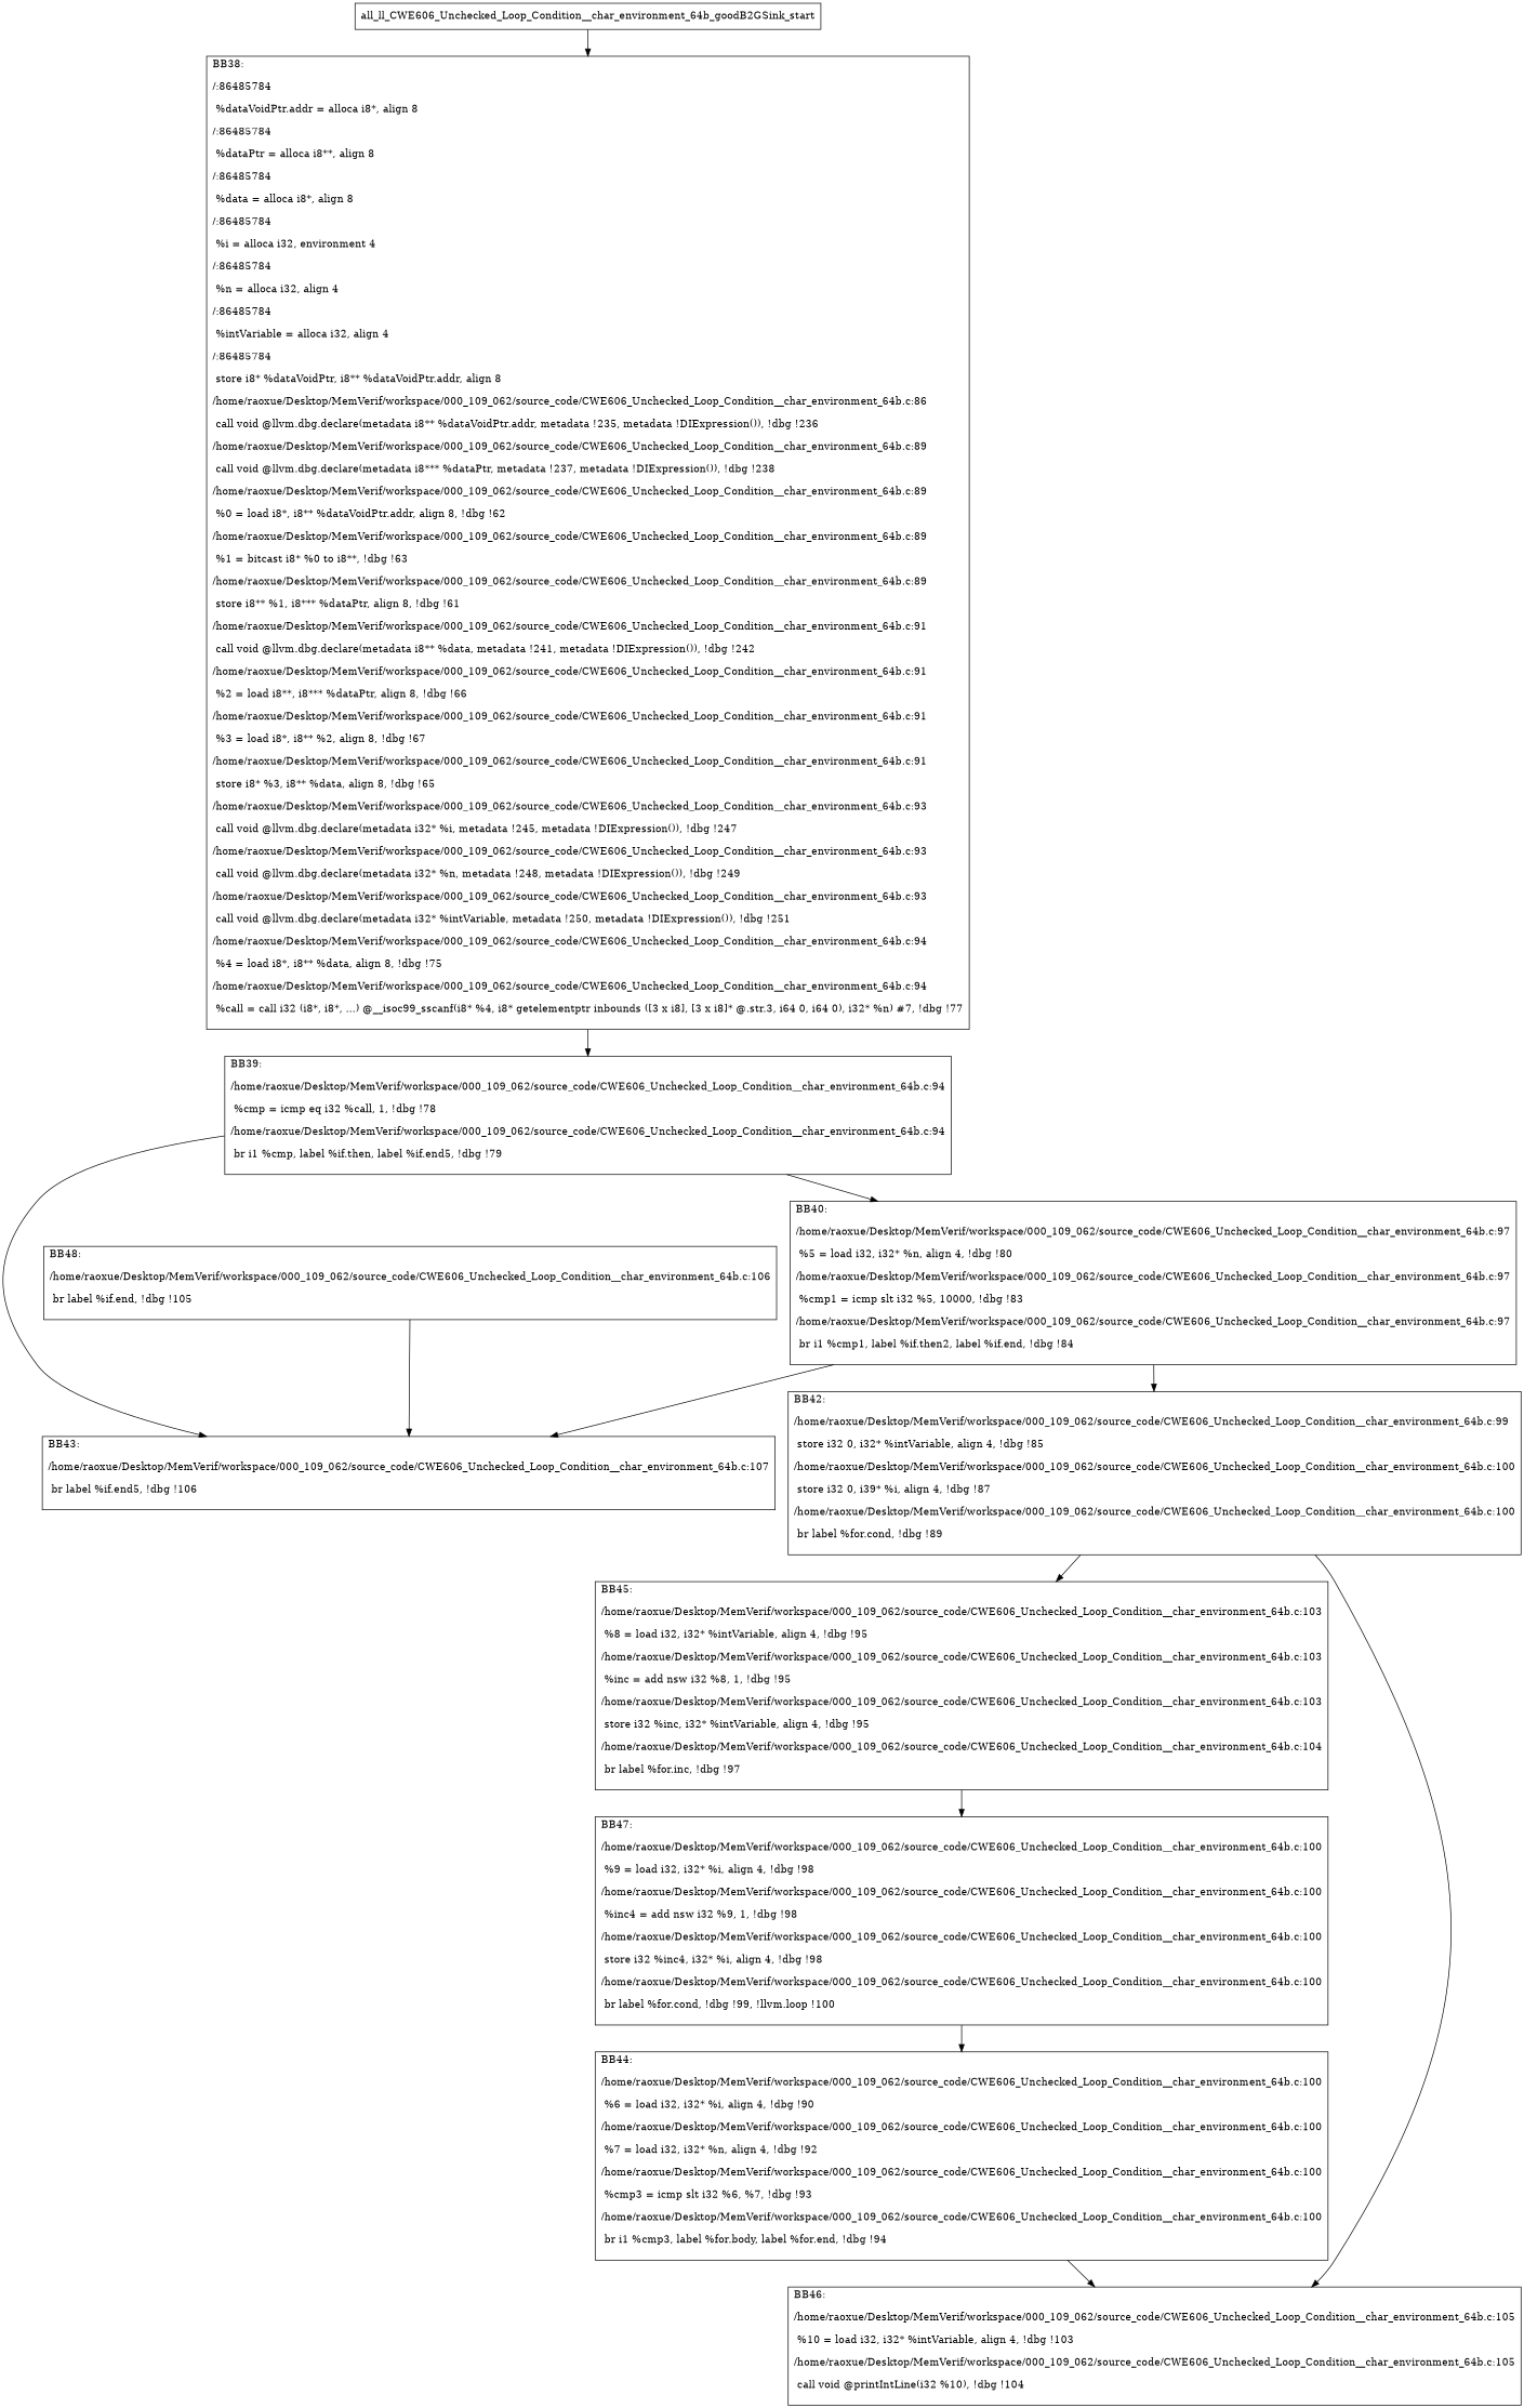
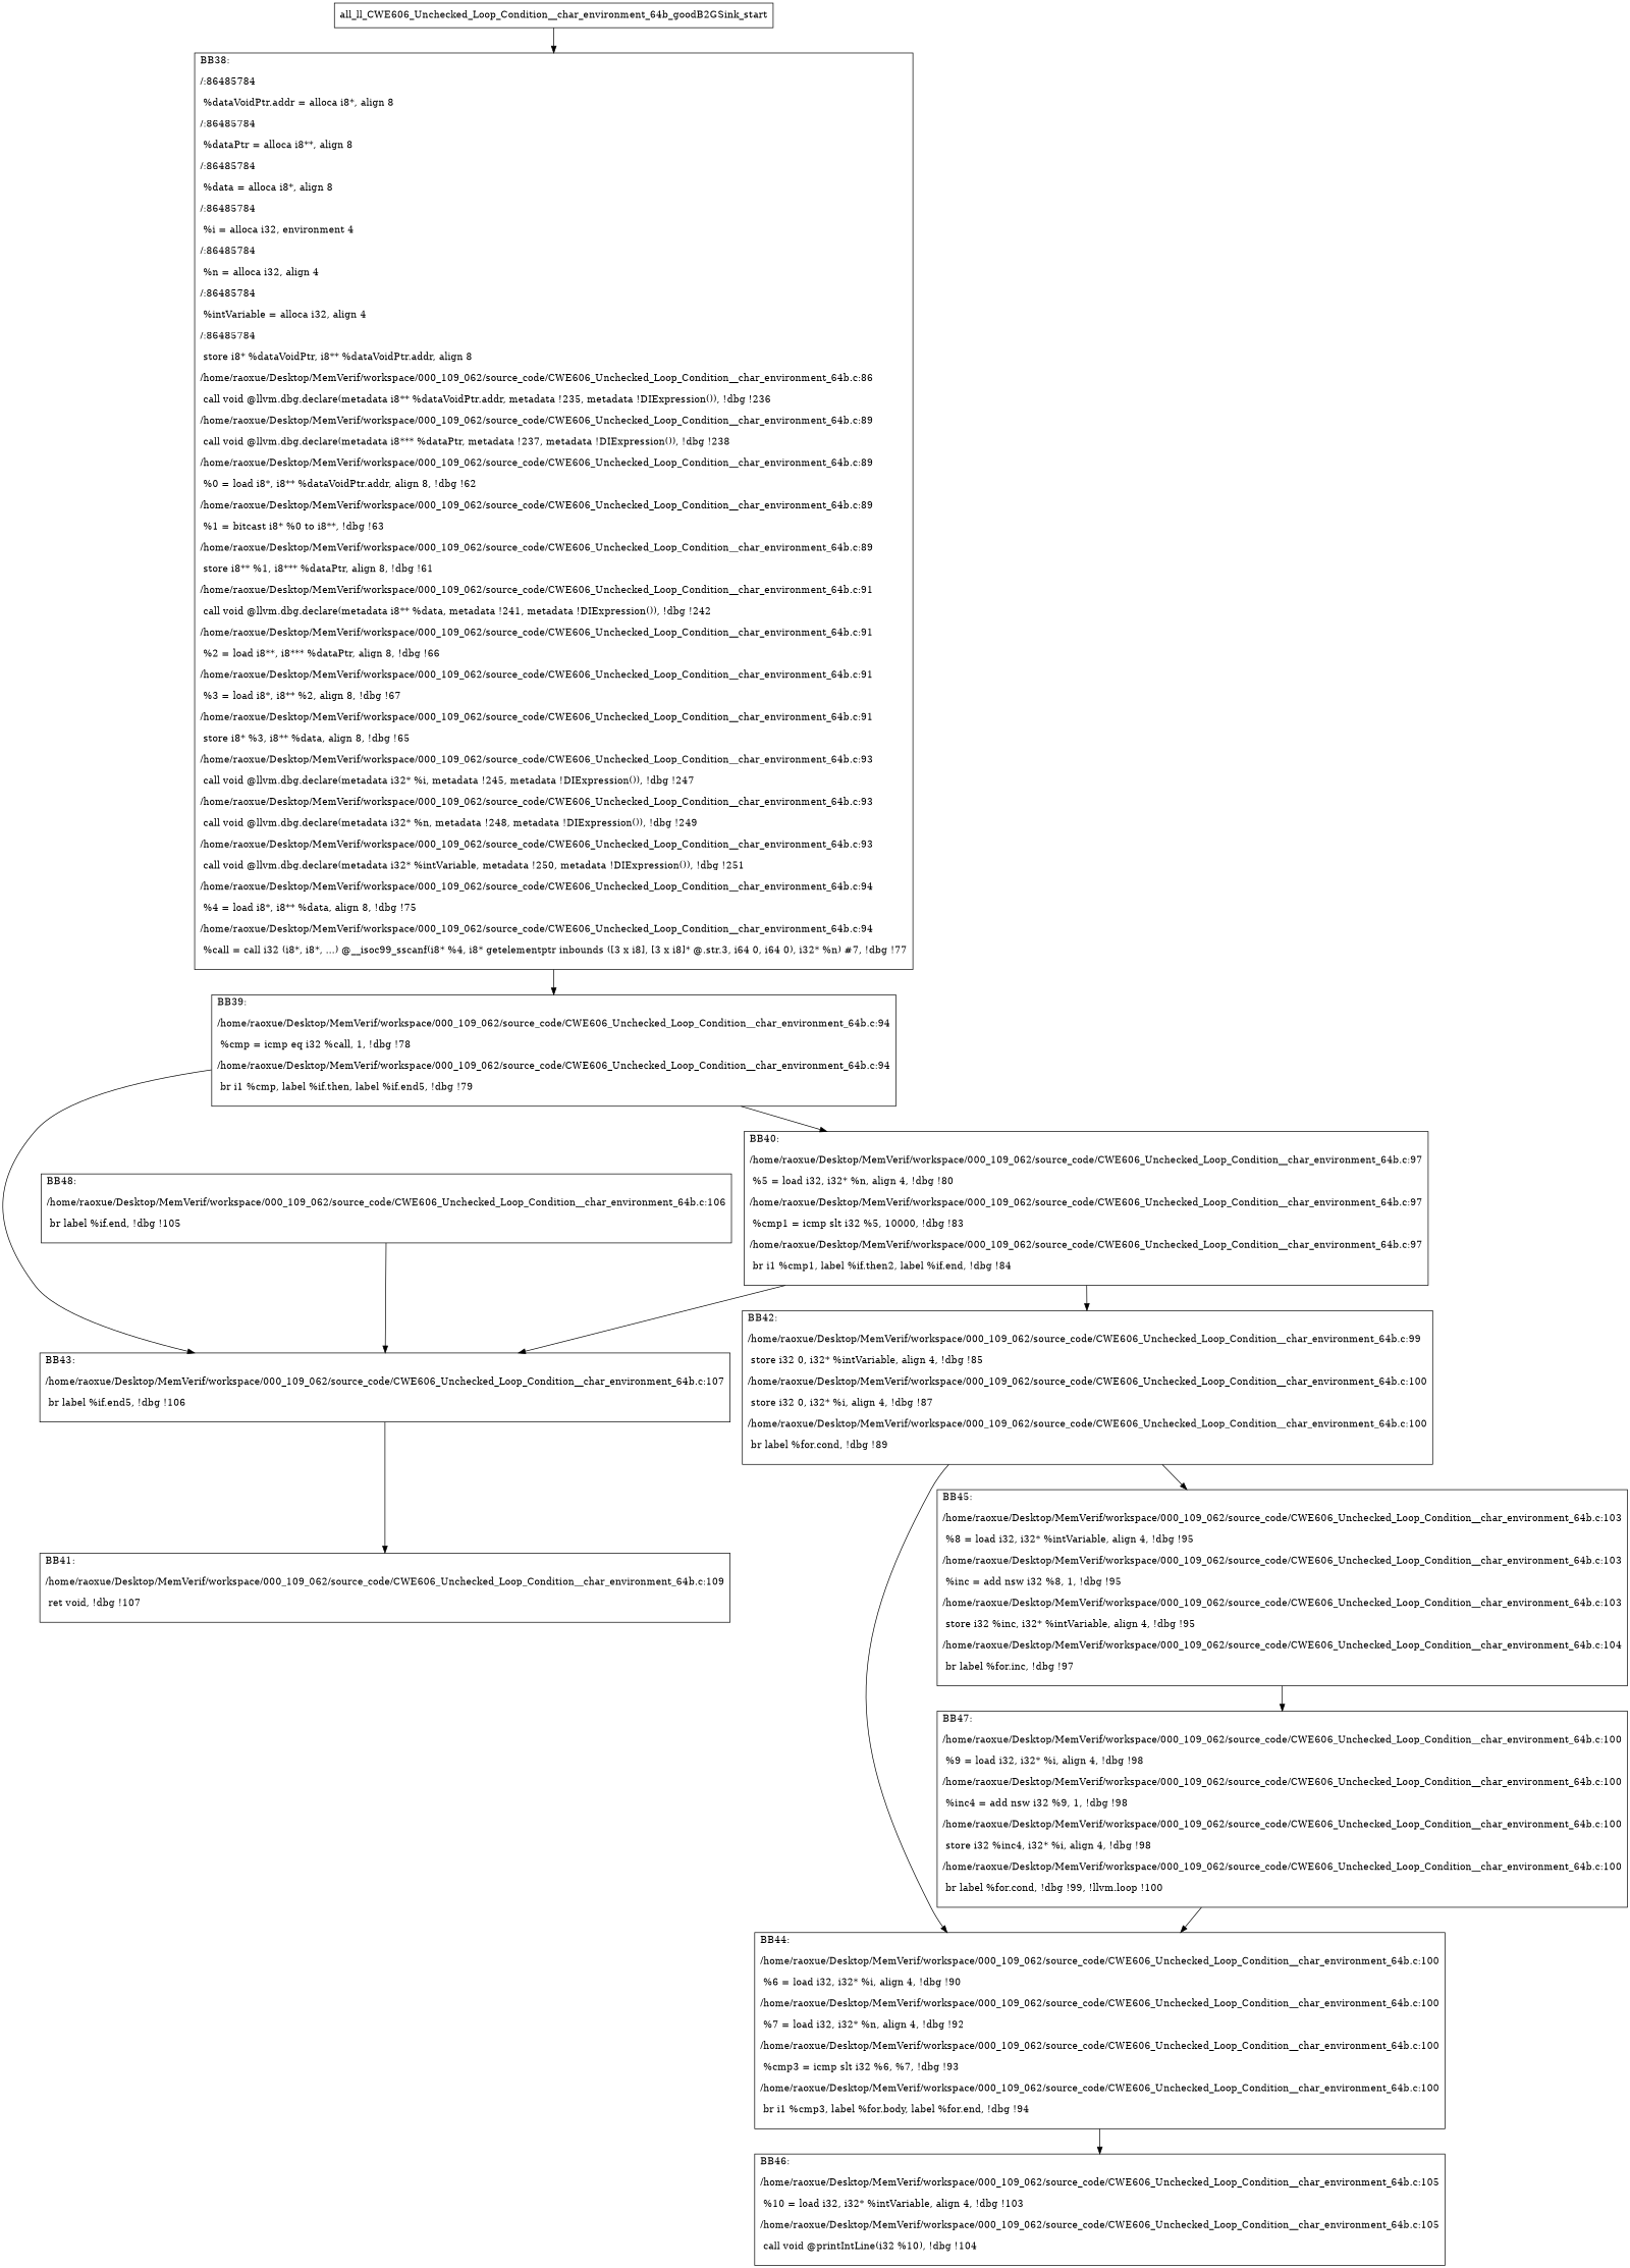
  digraph {
    node [shape=record]
    n1 [label="{all_ll_CWE606_Unchecked_Loop_Condition__char_environment_64b_goodB2GSink_start}"]
    n2 [label="{BB38:\l\l/:86485784\l\n  %dataVoidPtr.addr = alloca i8*, align 8\l\n/:86485784\l\n  %dataPtr = alloca i8**, align 8\l\n/:86485784\l\n  %data = alloca i8*, align 8\l\n/:86485784\l\n  %i = alloca i32, environment 4\l\n/:86485784\l\n  %n = alloca i32, align 4\l\n/:86485784\l\n  %intVariable = alloca i32, align 4\l\n/:86485784\l\n  store i8* %dataVoidPtr, i8** %dataVoidPtr.addr, align 8\l\n/home/raoxue/Desktop/MemVerif/workspace/000_109_062/source_code/CWE606_Unchecked_Loop_Condition__char_environment_64b.c:86\l\n  call void @llvm.dbg.declare(metadata i8** %dataVoidPtr.addr, metadata !235, metadata !DIExpression()), !dbg !236\l\n/home/raoxue/Desktop/MemVerif/workspace/000_109_062/source_code/CWE606_Unchecked_Loop_Condition__char_environment_64b.c:89\l\n  call void @llvm.dbg.declare(metadata i8*** %dataPtr, metadata !237, metadata !DIExpression()), !dbg !238\l\n/home/raoxue/Desktop/MemVerif/workspace/000_109_062/source_code/CWE606_Unchecked_Loop_Condition__char_environment_64b.c:89\l\n  %0 = load i8*, i8** %dataVoidPtr.addr, align 8, !dbg !62\l\n/home/raoxue/Desktop/MemVerif/workspace/000_109_062/source_code/CWE606_Unchecked_Loop_Condition__char_environment_64b.c:89\l\n  %1 = bitcast i8* %0 to i8**, !dbg !63\l\n/home/raoxue/Desktop/MemVerif/workspace/000_109_062/source_code/CWE606_Unchecked_Loop_Condition__char_environment_64b.c:89\l\n  store i8** %1, i8*** %dataPtr, align 8, !dbg !61\l\n/home/raoxue/Desktop/MemVerif/workspace/000_109_062/source_code/CWE606_Unchecked_Loop_Condition__char_environment_64b.c:91\l\n  call void @llvm.dbg.declare(metadata i8** %data, metadata !241, metadata !DIExpression()), !dbg !242\l\n/home/raoxue/Desktop/MemVerif/workspace/000_109_062/source_code/CWE606_Unchecked_Loop_Condition__char_environment_64b.c:91\l\n  %2 = load i8**, i8*** %dataPtr, align 8, !dbg !66\l\n/home/raoxue/Desktop/MemVerif/workspace/000_109_062/source_code/CWE606_Unchecked_Loop_Condition__char_environment_64b.c:91\l\n  %3 = load i8*, i8** %2, align 8, !dbg !67\l\n/home/raoxue/Desktop/MemVerif/workspace/000_109_062/source_code/CWE606_Unchecked_Loop_Condition__char_environment_64b.c:91\l\n  store i8* %3, i8** %data, align 8, !dbg !65\l\n/home/raoxue/Desktop/MemVerif/workspace/000_109_062/source_code/CWE606_Unchecked_Loop_Condition__char_environment_64b.c:93\l\n  call void @llvm.dbg.declare(metadata i32* %i, metadata !245, metadata !DIExpression()), !dbg !247\l\n/home/raoxue/Desktop/MemVerif/workspace/000_109_062/source_code/CWE606_Unchecked_Loop_Condition__char_environment_64b.c:93\l\n  call void @llvm.dbg.declare(metadata i32* %n, metadata !248, metadata !DIExpression()), !dbg !249\l\n/home/raoxue/Desktop/MemVerif/workspace/000_109_062/source_code/CWE606_Unchecked_Loop_Condition__char_environment_64b.c:93\l\n  call void @llvm.dbg.declare(metadata i32* %intVariable, metadata !250, metadata !DIExpression()), !dbg !251\l\n/home/raoxue/Desktop/MemVerif/workspace/000_109_062/source_code/CWE606_Unchecked_Loop_Condition__char_environment_64b.c:94\l\n  %4 = load i8*, i8** %data, align 8, !dbg !75\l\n/home/raoxue/Desktop/MemVerif/workspace/000_109_062/source_code/CWE606_Unchecked_Loop_Condition__char_environment_64b.c:94\l\n  %call = call i32 (i8*, i8*, ...) @__isoc99_sscanf(i8* %4, i8* getelementptr inbounds ([3 x i8], [3 x i8]* @.str.3, i64 0, i64 0), i32* %n) #7, !dbg !77\l\n}"]
    n3 [label="{BB39:\l\l/home/raoxue/Desktop/MemVerif/workspace/000_109_062/source_code/CWE606_Unchecked_Loop_Condition__char_environment_64b.c:94\l\n  %cmp = icmp eq i32 %call, 1, !dbg !78\l\n/home/raoxue/Desktop/MemVerif/workspace/000_109_062/source_code/CWE606_Unchecked_Loop_Condition__char_environment_64b.c:94\l\n  br i1 %cmp, label %if.then, label %if.end5, !dbg !79\l\n}"]
    n4 [label="{BB40:\l\l/home/raoxue/Desktop/MemVerif/workspace/000_109_062/source_code/CWE606_Unchecked_Loop_Condition__char_environment_64b.c:97\l\n  %5 = load i32, i32* %n, align 4, !dbg !80\l\n/home/raoxue/Desktop/MemVerif/workspace/000_109_062/source_code/CWE606_Unchecked_Loop_Condition__char_environment_64b.c:97\l\n  %cmp1 = icmp slt i32 %5, 10000, !dbg !83\l\n/home/raoxue/Desktop/MemVerif/workspace/000_109_062/source_code/CWE606_Unchecked_Loop_Condition__char_environment_64b.c:97\l\n  br i1 %cmp1, label %if.then2, label %if.end, !dbg !84\l\n}"]
    n5 [label="{BB43:\l\l/home/raoxue/Desktop/MemVerif/workspace/000_109_062/source_code/CWE606_Unchecked_Loop_Condition__char_environment_64b.c:107\l\n  br label %if.end5, !dbg !106\l\n}"]
-   n6 [label="{BB42:\l\l/home/raoxue/Desktop/MemVerif/workspace/000_109_062/source_code/CWE606_Unchecked_Loop_Condition__char_environment_64b.c:99\l\n  store i32 0, i32* %intVariable, align 4, !dbg !85\l\n/home/raoxue/Desktop/MemVerif/workspace/000_109_062/source_code/CWE606_Unchecked_Loop_Condition__char_environment_64b.c:100\l\n  store i32 0, i39* %i, align 4, !dbg !87\l\n/home/raoxue/Desktop/MemVerif/workspace/000_109_062/source_code/CWE606_Unchecked_Loop_Condition__char_environment_64b.c:100\l\n  br label %for.cond, !dbg !89\l\n}"]
+   n6 [label="{BB42:\l\l/home/raoxue/Desktop/MemVerif/workspace/000_109_062/source_code/CWE606_Unchecked_Loop_Condition__char_environment_64b.c:99\l\n  store i32 0, i32* %intVariable, align 4, !dbg !85\l\n/home/raoxue/Desktop/MemVerif/workspace/000_109_062/source_code/CWE606_Unchecked_Loop_Condition__char_environment_64b.c:100\l\n  store i32 0, i32* %i, align 4, !dbg !87\l\n/home/raoxue/Desktop/MemVerif/workspace/000_109_062/source_code/CWE606_Unchecked_Loop_Condition__char_environment_64b.c:100\l\n  br label %for.cond, !dbg !89\l\n}"]
+   n7 [label="{BB41:\l\l/home/raoxue/Desktop/MemVerif/workspace/000_109_062/source_code/CWE606_Unchecked_Loop_Condition__char_environment_64b.c:109\l\n  ret void, !dbg !107\l\n}"]
    n8 [label="{BB44:\l\l/home/raoxue/Desktop/MemVerif/workspace/000_109_062/source_code/CWE606_Unchecked_Loop_Condition__char_environment_64b.c:100\l\n  %6 = load i32, i32* %i, align 4, !dbg !90\l\n/home/raoxue/Desktop/MemVerif/workspace/000_109_062/source_code/CWE606_Unchecked_Loop_Condition__char_environment_64b.c:100\l\n  %7 = load i32, i32* %n, align 4, !dbg !92\l\n/home/raoxue/Desktop/MemVerif/workspace/000_109_062/source_code/CWE606_Unchecked_Loop_Condition__char_environment_64b.c:100\l\n  %cmp3 = icmp slt i32 %6, %7, !dbg !93\l\n/home/raoxue/Desktop/MemVerif/workspace/000_109_062/source_code/CWE606_Unchecked_Loop_Condition__char_environment_64b.c:100\l\n  br i1 %cmp3, label %for.body, label %for.end, !dbg !94\l\n}"]
    n9 [label="{BB45:\l\l/home/raoxue/Desktop/MemVerif/workspace/000_109_062/source_code/CWE606_Unchecked_Loop_Condition__char_environment_64b.c:103\l\n  %8 = load i32, i32* %intVariable, align 4, !dbg !95\l\n/home/raoxue/Desktop/MemVerif/workspace/000_109_062/source_code/CWE606_Unchecked_Loop_Condition__char_environment_64b.c:103\l\n  %inc = add nsw i32 %8, 1, !dbg !95\l\n/home/raoxue/Desktop/MemVerif/workspace/000_109_062/source_code/CWE606_Unchecked_Loop_Condition__char_environment_64b.c:103\l\n  store i32 %inc, i32* %intVariable, align 4, !dbg !95\l\n/home/raoxue/Desktop/MemVerif/workspace/000_109_062/source_code/CWE606_Unchecked_Loop_Condition__char_environment_64b.c:104\l\n  br label %for.inc, !dbg !97\l\n}"]
    n10 [label="{BB46:\l\l/home/raoxue/Desktop/MemVerif/workspace/000_109_062/source_code/CWE606_Unchecked_Loop_Condition__char_environment_64b.c:105\l\n  %10 = load i32, i32* %intVariable, align 4, !dbg !103\l\n/home/raoxue/Desktop/MemVerif/workspace/000_109_062/source_code/CWE606_Unchecked_Loop_Condition__char_environment_64b.c:105\l\n  call void @printIntLine(i32 %10), !dbg !104\l\n}"]
    n11 [label="{BB47:\l\l/home/raoxue/Desktop/MemVerif/workspace/000_109_062/source_code/CWE606_Unchecked_Loop_Condition__char_environment_64b.c:100\l\n  %9 = load i32, i32* %i, align 4, !dbg !98\l\n/home/raoxue/Desktop/MemVerif/workspace/000_109_062/source_code/CWE606_Unchecked_Loop_Condition__char_environment_64b.c:100\l\n  %inc4 = add nsw i32 %9, 1, !dbg !98\l\n/home/raoxue/Desktop/MemVerif/workspace/000_109_062/source_code/CWE606_Unchecked_Loop_Condition__char_environment_64b.c:100\l\n  store i32 %inc4, i32* %i, align 4, !dbg !98\l\n/home/raoxue/Desktop/MemVerif/workspace/000_109_062/source_code/CWE606_Unchecked_Loop_Condition__char_environment_64b.c:100\l\n  br label %for.cond, !dbg !99, !llvm.loop !100\l\n}"]
    n12 [label="{BB48:\l\l/home/raoxue/Desktop/MemVerif/workspace/000_109_062/source_code/CWE606_Unchecked_Loop_Condition__char_environment_64b.c:106\l\n  br label %if.end, !dbg !105\l\n}"]
    n1 -> n2
    n2 -> n3
    n3 -> n4
    n3 -> n5
    n4 -> n5
    n4 -> n6
-   n6 -> n10
+   n5 -> n7
+   n6 -> n8
    n6 -> n9
    n8 -> n10
    n9 -> n11
    n11 -> n8
    n12 -> n5
  }
